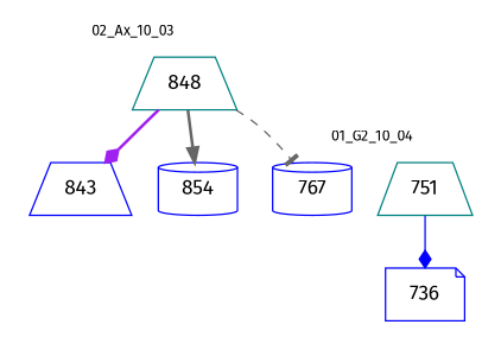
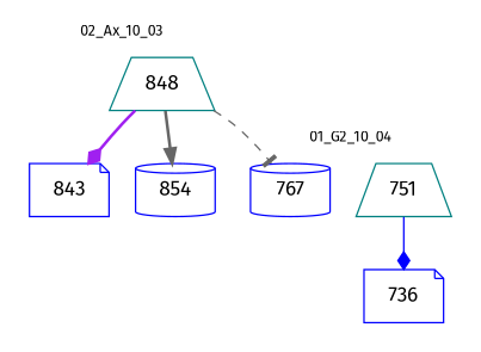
  digraph {
    fontname="Fira Sans"
    node [color=blue fontname="Fira Sans" shape=trapezium]
    edge [arrowhead=diamond color=gray40 fontname="Fira Sans" style=bold]
    n1 [color=teal label=848]
-   n2 [label=843]
+   n2 [label=843 shape=note]
    n3 [label=854 shape=cylinder]
    n4 [color=teal label=751]
    n5 [label=736 shape=note]
    n6 [label=767 shape=cylinder]
    subgraph cluster_1 {
      color=white
      fontsize=10
      label="02_Ax_10_03"
      n1
      n2
      n3
    }
    subgraph cluster_2 {
      color=white
      fontsize=10
      label="01_G2_10_04"
      n4
      n5
      n6
    }
    n1 -> n2 [color=purple]
    n1 -> n3 [arrowhead=normal]
    n1 -> n6 [arrowhead=tee style=dashed]
    n4 -> n5 [color=blue style=solid]
  }
